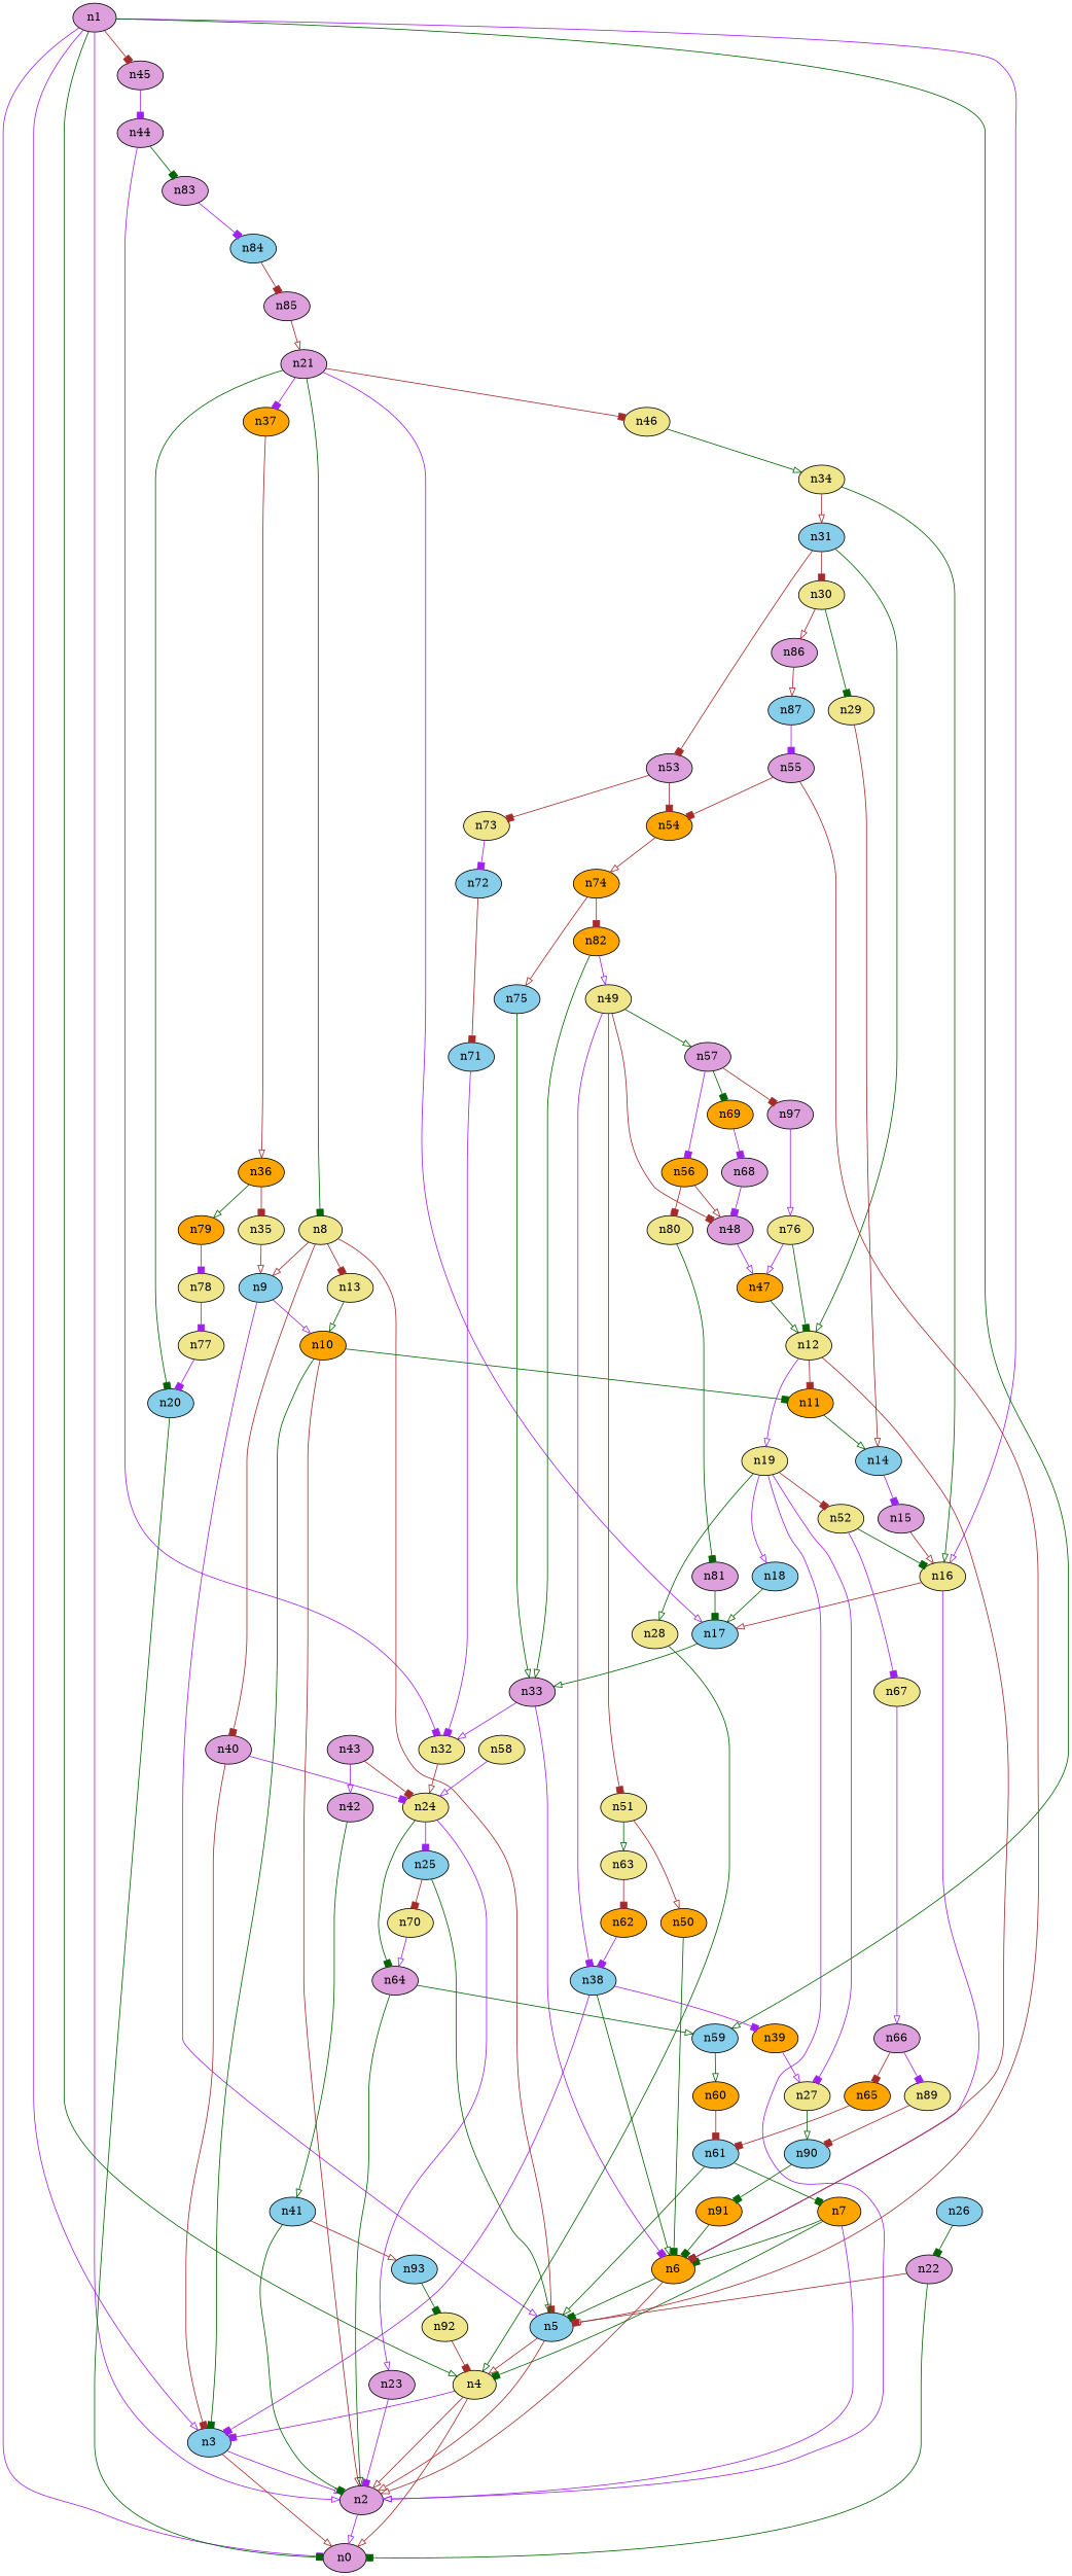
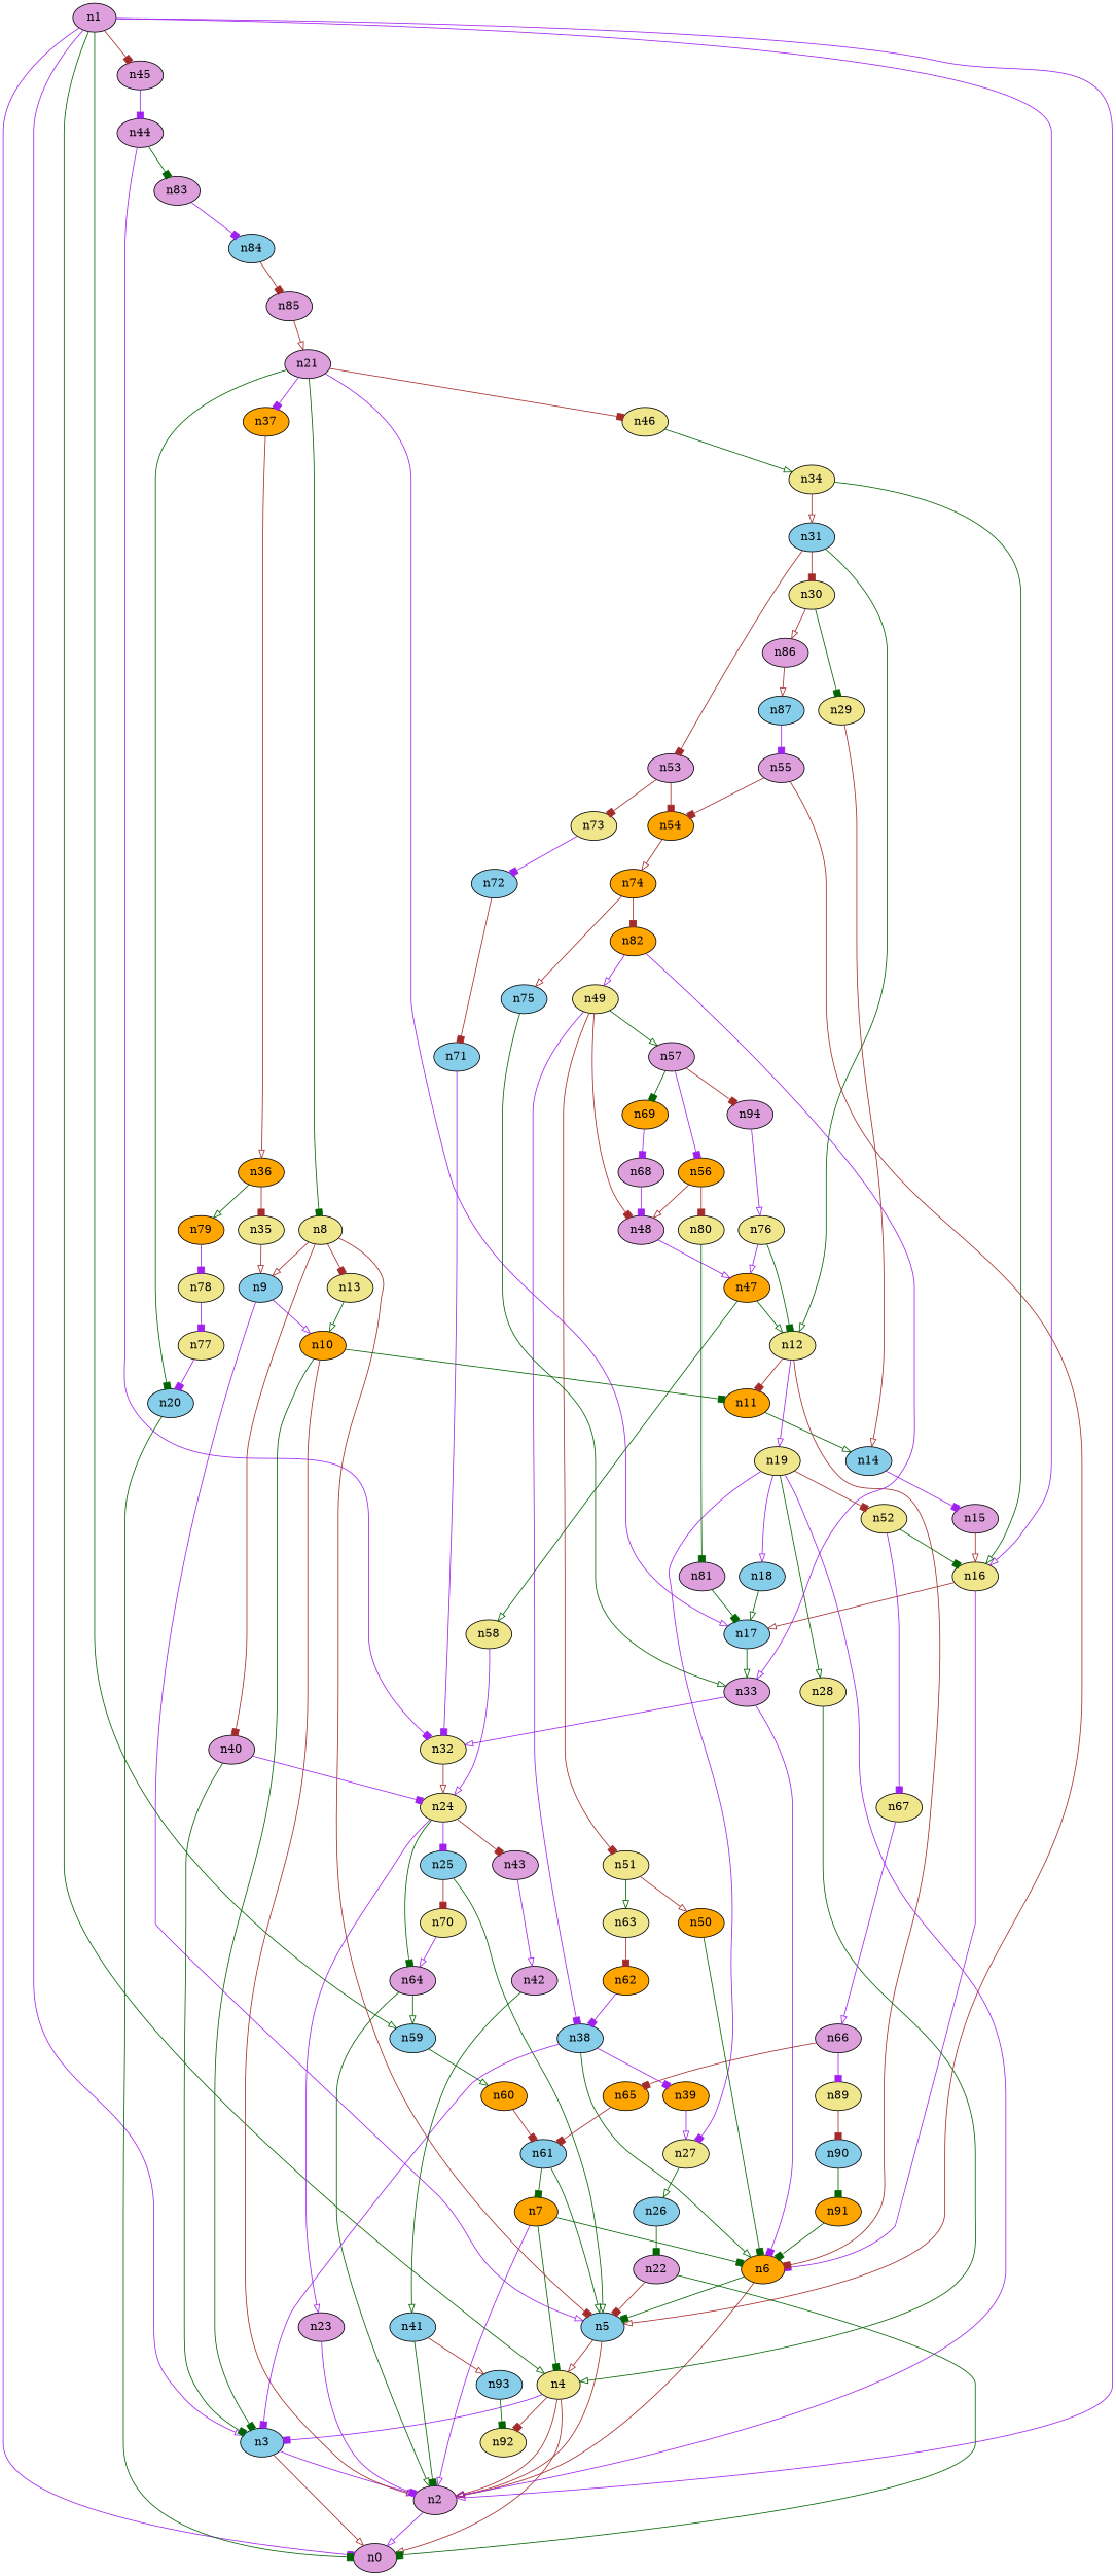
  digraph {
    node [fillcolor=khaki style=filled]
    edge [arrowhead=box color=brown]
    n1 [fillcolor=plum]
    n0 [fillcolor=plum]
    n2 [fillcolor=plum]
    n3 [fillcolor=skyblue]
    n4
    n16
    n45 [fillcolor=plum]
    n59 [fillcolor=skyblue]
    n6 [fillcolor=orange]
    n17 [fillcolor=skyblue]
    n44 [fillcolor=plum]
    n60 [fillcolor=orange]
    n5 [fillcolor=skyblue]
    n33 [fillcolor=plum]
    n32
    n83 [fillcolor=plum]
    n61 [fillcolor=skyblue]
    n7 [fillcolor=orange]
    n8
    n9 [fillcolor=skyblue]
    n13
    n40 [fillcolor=plum]
    n10 [fillcolor=orange]
    n24
    n11 [fillcolor=orange]
    n23 [fillcolor=plum]
    n25 [fillcolor=skyblue]
    n64 [fillcolor=plum]
    n14 [fillcolor=skyblue]
    n15 [fillcolor=plum]
    n12
    n19
    n18 [fillcolor=skyblue]
    n27
    n28
    n52
    n26 [fillcolor=skyblue]
    n67
    n22 [fillcolor=plum]
    n66 [fillcolor=plum]
    n20 [fillcolor=skyblue]
    n21 [fillcolor=plum]
    n37 [fillcolor=orange]
    n46
    n36 [fillcolor=orange]
    n34
    n35
    n79 [fillcolor=orange]
    n31 [fillcolor=skyblue]
    n70
    n29
    n30
    n86 [fillcolor=plum]
    n87 [fillcolor=skyblue]
    n55 [fillcolor=plum]
    n53 [fillcolor=plum]
    n54 [fillcolor=orange]
    n73
    n74 [fillcolor=orange]
    n72 [fillcolor=skyblue]
    n78
    n77
    n38 [fillcolor=skyblue]
    n39 [fillcolor=orange]
    n41 [fillcolor=skyblue]
    n93 [fillcolor=skyblue]
    n92
    n42 [fillcolor=plum]
    n43 [fillcolor=plum]
    n84 [fillcolor=skyblue]
    n85 [fillcolor=plum]
    n47 [fillcolor=orange]
    n58
    n48 [fillcolor=plum]
    n49
    n51
    n57 [fillcolor=plum]
    n50 [fillcolor=orange]
    n63
    n56 [fillcolor=orange]
    n69 [fillcolor=orange]
-   n94 [fillcolor=plum label=n97]
+   n94 [fillcolor=plum]
    n62 [fillcolor=orange]
    n80
    n68 [fillcolor=plum]
    n76
    n65 [fillcolor=orange]
    n89
    n75 [fillcolor=skyblue]
    n82 [fillcolor=orange]
    n71 [fillcolor=skyblue]
    n81 [fillcolor=plum]
    n90 [fillcolor=skyblue]
    n91 [fillcolor=orange]
    n1 -> n0 [color=purple]
    n1 -> n2 [arrowhead=onormal color=purple]
    n1 -> n3 [arrowhead=onormal color=purple]
    n1 -> n4 [arrowhead=onormal color=darkgreen]
    n1 -> n16 [arrowhead=onormal color=purple]
    n1 -> n45
    n1 -> n59 [arrowhead=onormal color=darkgreen]
    n2 -> n0 [arrowhead=onormal color=purple]
    n3 -> n0 [arrowhead=onormal]
    n3 -> n2 [arrowhead=onormal color=purple]
    n4 -> n0 [arrowhead=onormal]
    n4 -> n2 [arrowhead=onormal]
    n4 -> n3 [color=purple]
    n16 -> n6 [color=purple]
    n16 -> n17 [arrowhead=onormal]
    n45 -> n44 [color=purple]
    n59 -> n60 [arrowhead=onormal color=darkgreen]
    n6 -> n2 [arrowhead=onormal]
    n6 -> n5 [color=darkgreen]
    n17 -> n33 [arrowhead=onormal color=darkgreen]
    n44 -> n32 [color=purple]
    n44 -> n83 [color=darkgreen]
    n60 -> n61
    n5 -> n2 [arrowhead=onormal]
    n5 -> n4 [arrowhead=onormal]
    n33 -> n6 [color=purple]
    n33 -> n32 [arrowhead=onormal color=purple]
    n32 -> n24 [arrowhead=onormal]
    n83 -> n84 [color=purple]
    n61 -> n5 [arrowhead=onormal color=darkgreen]
    n61 -> n7 [color=darkgreen]
    n7 -> n2 [arrowhead=onormal color=purple]
    n7 -> n4 [color=darkgreen]
    n7 -> n6 [color=darkgreen]
    n8 -> n5
    n8 -> n9 [arrowhead=onormal]
    n8 -> n13
    n8 -> n40
    n9 -> n5 [arrowhead=onormal color=purple]
    n9 -> n10 [arrowhead=onormal color=purple]
    n13 -> n10 [arrowhead=onormal color=darkgreen]
-   n40 -> n3
+   n40 -> n3 [color=darkgreen]
    n40 -> n24 [color=purple]
    n10 -> n2 [arrowhead=onormal]
    n10 -> n3 [color=darkgreen]
    n10 -> n11 [color=darkgreen]
    n24 -> n23 [arrowhead=onormal color=purple]
    n24 -> n25 [color=purple]
    n24 -> n64 [color=darkgreen]
    n11 -> n14 [arrowhead=onormal color=darkgreen]
    n23 -> n2 [color=purple]
    n25 -> n5 [arrowhead=onormal color=darkgreen]
    n25 -> n70
    n64 -> n2 [arrowhead=onormal color=darkgreen]
    n64 -> n59 [arrowhead=onormal color=darkgreen]
    n14 -> n15 [color=purple]
    n15 -> n16 [arrowhead=onormal]
    n12 -> n6
    n12 -> n11
    n12 -> n19 [arrowhead=onormal color=purple]
    n19 -> n2 [arrowhead=onormal color=purple]
    n19 -> n18 [arrowhead=onormal color=purple]
    n19 -> n27 [color=purple]
    n19 -> n28 [arrowhead=onormal color=darkgreen]
    n19 -> n52
    n18 -> n17 [arrowhead=onormal color=darkgreen]
-   n27 -> n90 [arrowhead=onormal color=darkgreen]
+   n27 -> n26 [arrowhead=onormal color=darkgreen]
    n28 -> n4 [arrowhead=onormal color=darkgreen]
    n52 -> n16 [color=darkgreen]
    n52 -> n67 [color=purple]
    n26 -> n22 [color=darkgreen]
    n67 -> n66 [arrowhead=onormal color=purple]
    n22 -> n0 [color=darkgreen]
    n22 -> n5
    n66 -> n65
    n66 -> n89 [color=purple]
    n20 -> n0 [color=darkgreen]
    n21 -> n17 [arrowhead=onormal color=purple]
    n21 -> n8 [color=darkgreen]
    n21 -> n20 [color=darkgreen]
    n21 -> n37 [color=purple]
    n21 -> n46
    n37 -> n36 [arrowhead=onormal]
    n46 -> n34 [arrowhead=onormal color=darkgreen]
    n36 -> n35
    n36 -> n79 [arrowhead=onormal color=darkgreen]
    n34 -> n16 [arrowhead=onormal color=darkgreen]
    n34 -> n31 [arrowhead=onormal]
    n35 -> n9 [arrowhead=onormal]
    n79 -> n78 [color=purple]
    n31 -> n12 [arrowhead=onormal color=darkgreen]
    n31 -> n30
    n31 -> n53
    n70 -> n64 [arrowhead=onormal color=purple]
    n29 -> n14 [arrowhead=onormal]
    n30 -> n29 [color=darkgreen]
    n30 -> n86 [arrowhead=onormal]
    n86 -> n87 [arrowhead=onormal]
    n87 -> n55 [color=purple]
    n55 -> n5 [arrowhead=onormal]
    n55 -> n54
    n53 -> n54
    n53 -> n73
    n54 -> n74 [arrowhead=onormal]
    n73 -> n72 [color=purple]
    n74 -> n75 [arrowhead=onormal]
    n74 -> n82
    n72 -> n71
    n78 -> n77 [color=purple]
    n77 -> n20 [color=purple]
    n38 -> n3 [color=purple]
    n38 -> n6 [arrowhead=onormal color=darkgreen]
    n38 -> n39 [color=purple]
    n39 -> n27 [arrowhead=onormal color=purple]
    n41 -> n2 [color=darkgreen]
    n41 -> n93 [arrowhead=onormal]
    n93 -> n92 [color=darkgreen]
-   n92 -> n4
+   n4 -> n92
    n42 -> n41 [arrowhead=onormal color=darkgreen]
-   n43 -> n24
+   n24 -> n43
    n43 -> n42 [arrowhead=onormal color=purple]
    n84 -> n85
    n85 -> n21 [arrowhead=onormal]
    n47 -> n12 [arrowhead=onormal color=darkgreen]
+   n47 -> n58 [arrowhead=onormal color=darkgreen]
    n58 -> n24 [arrowhead=onormal color=purple]
    n48 -> n47 [arrowhead=onormal color=purple]
    n49 -> n38 [color=purple]
    n49 -> n48
    n49 -> n51
    n49 -> n57 [arrowhead=onormal color=darkgreen]
    n51 -> n50 [arrowhead=onormal]
    n51 -> n63 [arrowhead=onormal color=darkgreen]
    n57 -> n56 [color=purple]
    n57 -> n69 [color=darkgreen]
    n57 -> n94
    n50 -> n6 [color=darkgreen]
    n63 -> n62
    n56 -> n48 [arrowhead=onormal]
    n56 -> n80
    n69 -> n68 [color=purple]
    n94 -> n76 [arrowhead=onormal color=purple]
    n62 -> n38 [color=purple]
    n80 -> n81 [color=darkgreen]
    n68 -> n48 [color=purple]
    n76 -> n12 [color=darkgreen]
    n76 -> n47 [arrowhead=onormal color=purple]
    n65 -> n61
    n89 -> n90
    n75 -> n33 [arrowhead=onormal color=darkgreen]
-   n82 -> n33 [arrowhead=onormal color=darkgreen]
+   n82 -> n33 [arrowhead=onormal color=purple]
    n82 -> n49 [arrowhead=onormal color=purple]
    n71 -> n32 [color=purple]
    n81 -> n17 [color=darkgreen]
    n90 -> n91 [color=darkgreen]
    n91 -> n6 [color=darkgreen]
  }
